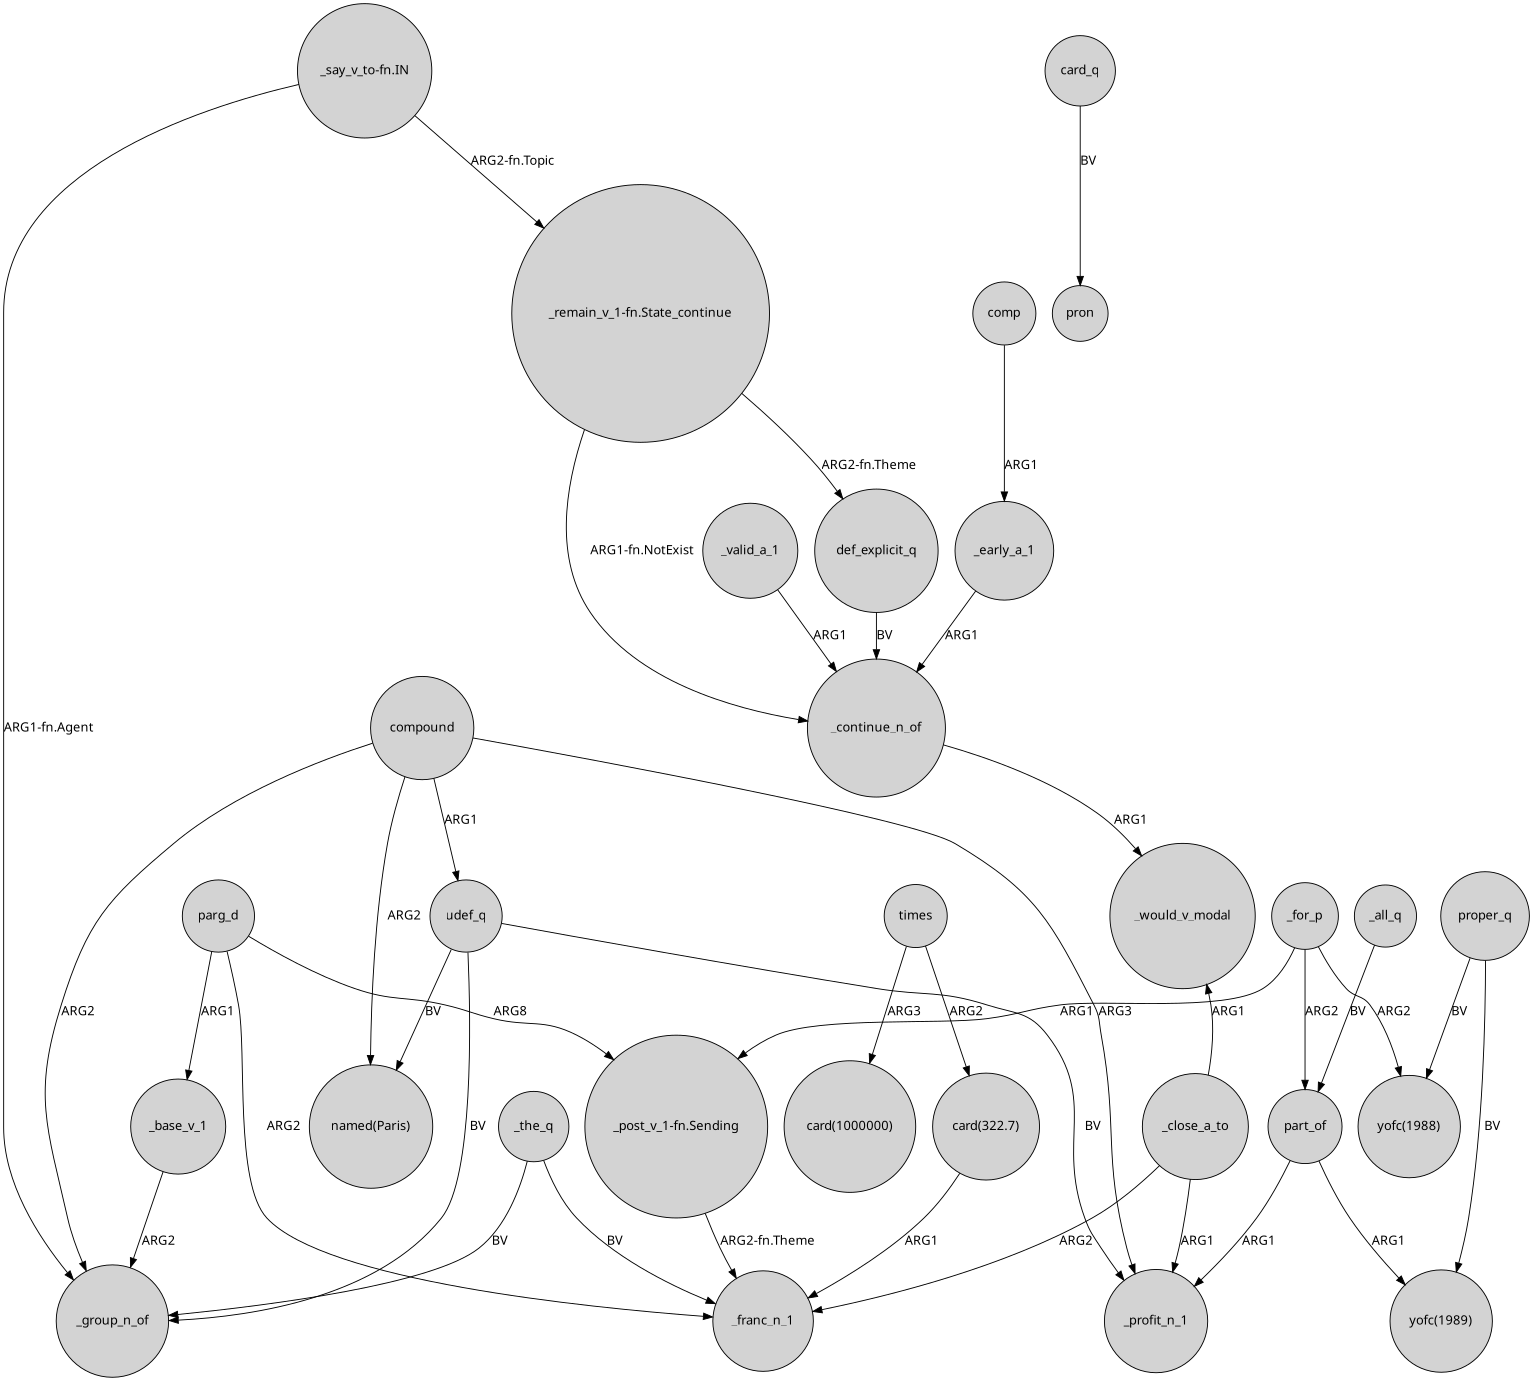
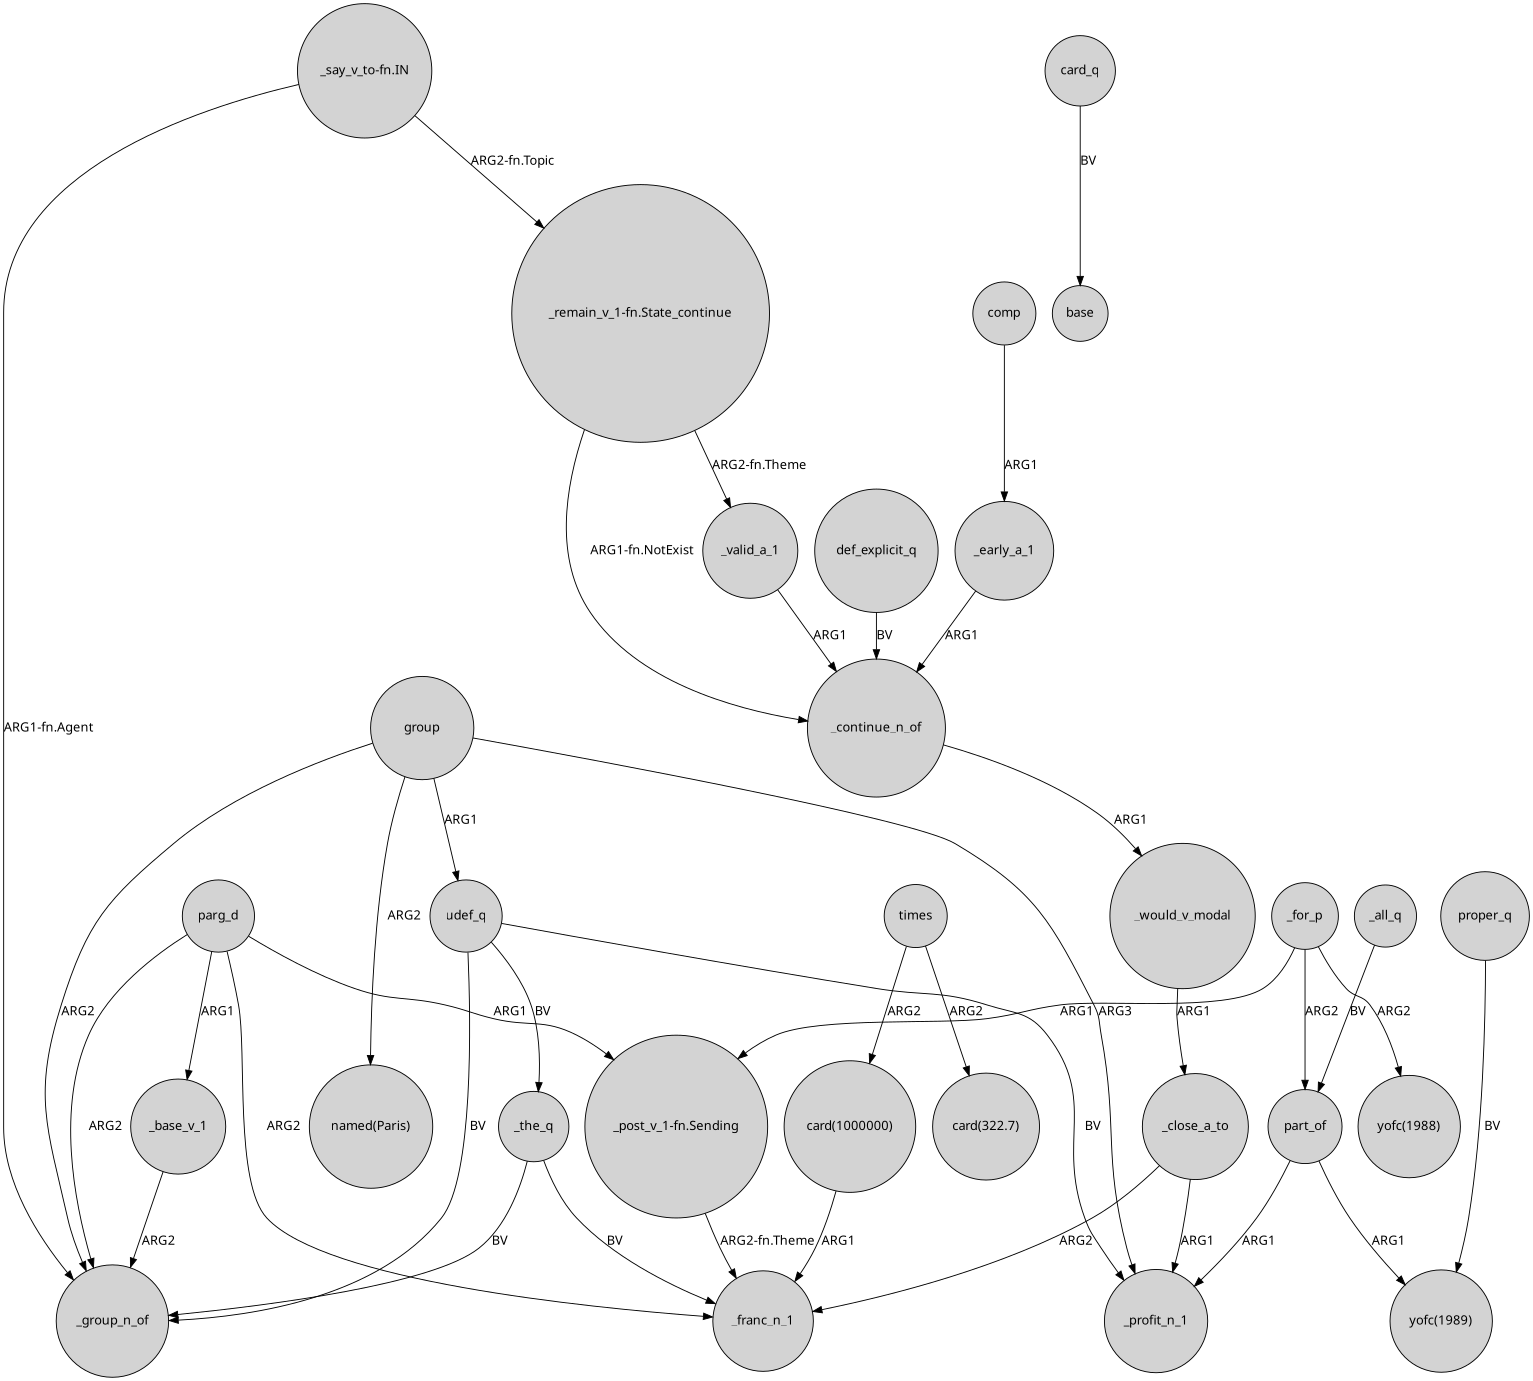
  digraph {
    fontname="Noto Sans"
    node [fontname="Noto Sans" shape=circle style=filled]
    edge [fontname="Noto Sans"]
    "_say_v_to-fn.IN"
    _group_n_of
    "_remain_v_1-fn.State_continue"
    n4 [label=_continue_n_of]
    _valid_a_1
    part_of
    "yofc(1989)"
    _profit_n_1
    def_explicit_q
    _would_v_modal
    _close_a_to
    parg_d
    _franc_n_1
    _base_v_1
    "_post_v_1-fn.Sending"
    _all_q
    times
    "card(322.7)"
    "card(1000000)"
-   compound
+   compound [label=group]
    "named(Paris)"
    udef_q
    _the_q
    proper_q
    "yofc(1988)"
    _for_p
    n27 [label=card_q]
-   pron
+   pron [label=base]
    _early_a_1
    comp
    "_say_v_to-fn.IN" -> _group_n_of [label="ARG1-fn.Agent"]
    "_say_v_to-fn.IN" -> "_remain_v_1-fn.State_continue" [label="ARG2-fn.Topic"]
    "_remain_v_1-fn.State_continue" -> n4 [label="ARG1-fn.NotExist"]
-   "_remain_v_1-fn.State_continue" -> def_explicit_q [label="ARG2-fn.Theme"]
+   "_remain_v_1-fn.State_continue" -> _valid_a_1 [label="ARG2-fn.Theme"]
    n4 -> _would_v_modal [label=ARG1]
    _valid_a_1 -> n4 [label=ARG1]
    part_of -> "yofc(1989)" [label=ARG1]
    part_of -> _profit_n_1 [label=ARG1]
    def_explicit_q -> n4 [label=BV]
-   _close_a_to -> _would_v_modal [label=ARG1]
+   _would_v_modal -> _close_a_to [label=ARG1]
    _close_a_to -> _profit_n_1 [label=ARG1]
    _close_a_to -> _franc_n_1 [label=ARG2]
+   parg_d -> _group_n_of [label=ARG2]
    parg_d -> _franc_n_1 [label=ARG2]
    parg_d -> _base_v_1 [label=ARG1]
-   parg_d -> "_post_v_1-fn.Sending" [label=ARG8]
+   parg_d -> "_post_v_1-fn.Sending" [label=ARG1]
    _base_v_1 -> _group_n_of [label=ARG2]
    "_post_v_1-fn.Sending" -> _franc_n_1 [label="ARG2-fn.Theme"]
    _all_q -> part_of [label=BV]
    times -> "card(322.7)" [label=ARG2]
-   times -> "card(1000000)" [label=ARG3]
-   "card(322.7)" -> _franc_n_1 [label=ARG1]
+   times -> "card(1000000)" [label=ARG2]
+   "card(1000000)" -> _franc_n_1 [label=ARG1]
    compound -> _group_n_of [label=ARG2]
    compound -> _profit_n_1 [label=ARG3]
    compound -> "named(Paris)" [label=ARG2]
    compound -> udef_q [label=ARG1]
    udef_q -> _group_n_of [label=BV]
    udef_q -> _profit_n_1 [label=BV]
-   udef_q -> "named(Paris)" [label=BV]
+   udef_q -> _the_q [label=BV]
    _the_q -> _group_n_of [label=BV]
    _the_q -> _franc_n_1 [label=BV]
    proper_q -> "yofc(1989)" [label=BV]
-   proper_q -> "yofc(1988)" [label=BV]
    _for_p -> part_of [label=ARG2]
    _for_p -> "_post_v_1-fn.Sending" [label=ARG1]
    _for_p -> "yofc(1988)" [label=ARG2]
    n27 -> pron [label=BV]
    _early_a_1 -> n4 [label=ARG1]
    comp -> _early_a_1 [label=ARG1]
  }
